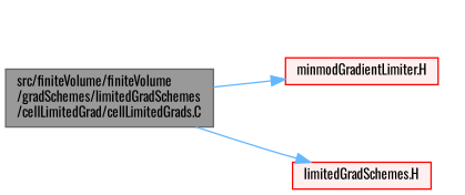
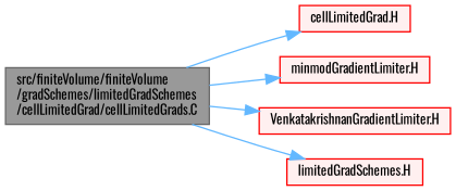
  digraph {
    fontname=Oswald
    rankdir=LR
    node [color=red fillcolor="#FFF0F0" fontname=Oswald fontsize=10 shape=box style=filled]
    edge [color=steelblue1 fontname=Oswald fontsize=10 labelfontname=Helvetica labelfontsize=10 style=solid]
    n1 [color=gray40 fillcolor=grey60 fontcolor=black height=0.2 label="src/finiteVolume/finiteVolume\l/gradSchemes/limitedGradSchemes\l/cellLimitedGrad/cellLimitedGrads.C" width=0.4]
+   n2 [height=0.2 label="cellLimitedGrad.H" width=0.4]
    n3 [height=0.2 label="minmodGradientLimiter.H" width=0.4]
+   n4 [height=0.2 label="VenkatakrishnanGradientLimiter.H" width=0.4]
    n5 [height=0.2 label="limitedGradSchemes.H" width=0.4]
+   n1 -> n2
    n1 -> n3
+   n1 -> n4
    n1 -> n5
  }
